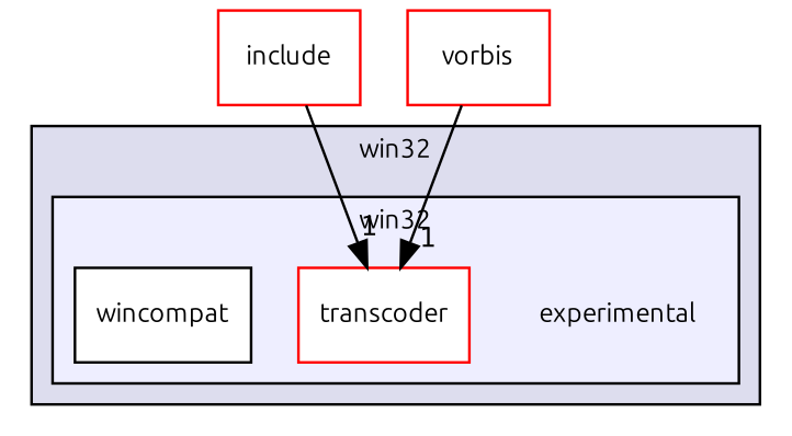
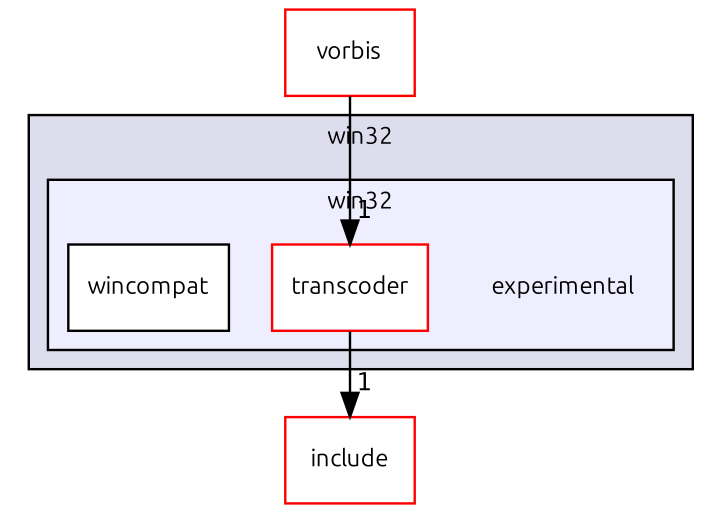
  digraph {
    compound=true
    fontname=Ubuntu
    node [fontname=Ubuntu fontsize=10 shape=box color=red fillcolor=white style=filled]
    edge [fontname=Ubuntu headlabel=1 labeldistance=1.5 labelfontname=Helvetica labelfontsize=10]
    n1 [label=experimental shape=plaintext color="" fillcolor="" style=""]
    n2 [label=transcoder]
    n3 [color=black label=wincompat]
    n4 [label=include]
    n5 [label=vorbis]
    subgraph cluster_1 {
      bgcolor="#ddddee"
      fontsize=10
      label=win32
      pencolor=black
      subgraph cluster_2 {
        bgcolor="#eeeeff"
        fontsize=10
        label=win32
        pencolor=black
        n1
        n2
        n3
      }
    }
-   n4 -> n2
+   n2 -> n4
    n5 -> n2
  }
